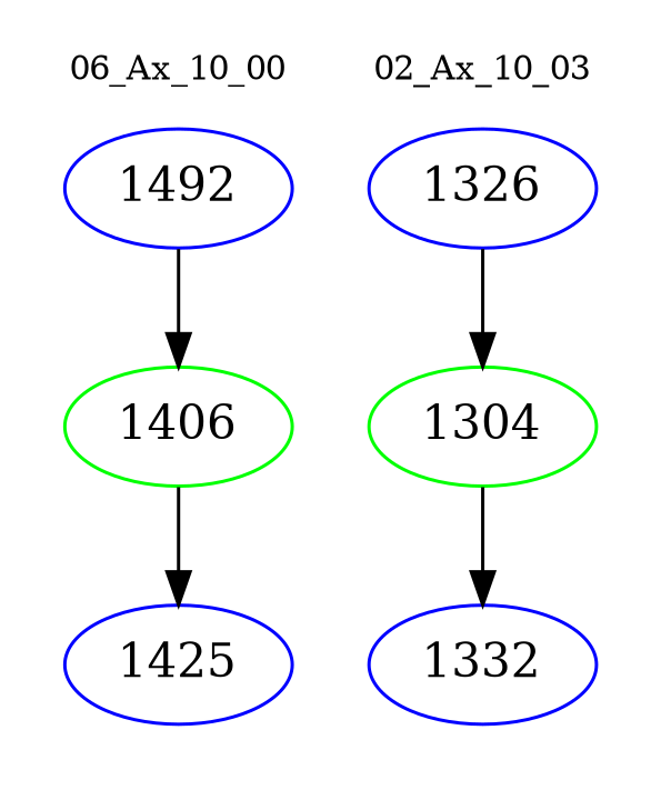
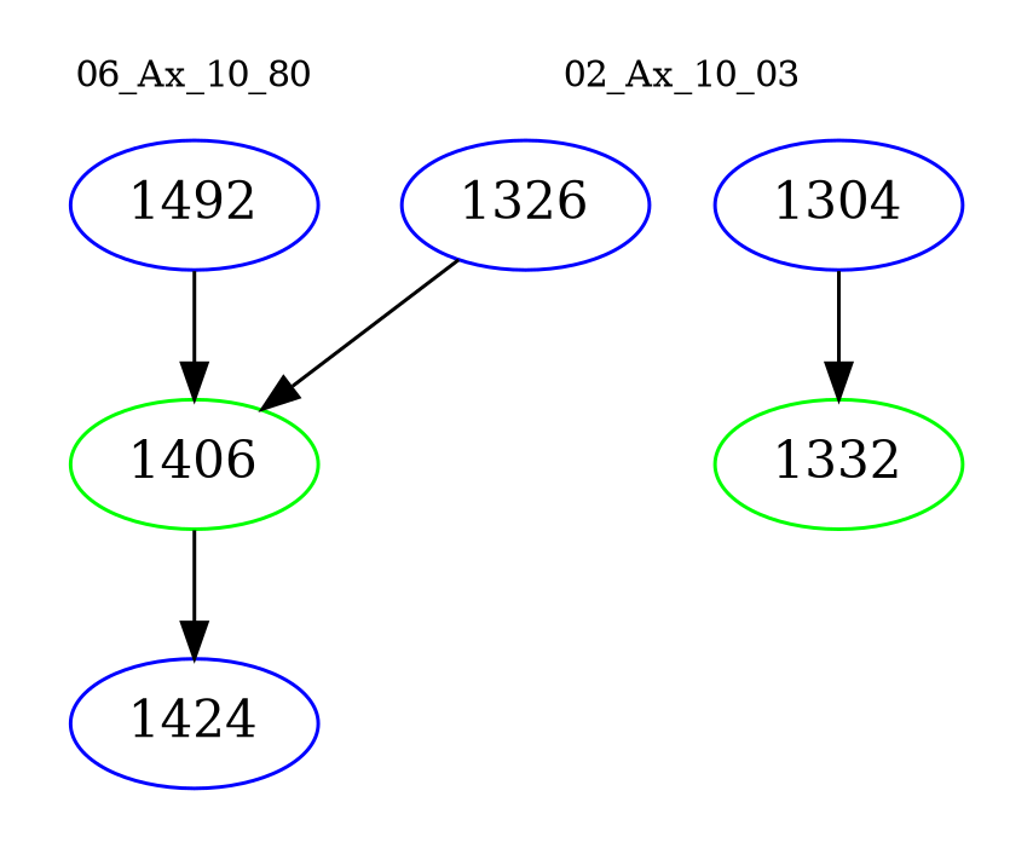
  digraph {
    node [color=blue]
    edge [color=black]
    n1 [label=1492]
    n2 [color=green label=1406]
-   n3 [label=1425]
+   n3 [label=1424]
    n4 [label=1326]
-   n5 [color=green label=1304]
-   n6 [label=1332]
+   n5 [label=1304]
+   n6 [color=green label=1332]
    subgraph cluster_1 {
      color=white
      fontsize=10
-     label="06_Ax_10_00"
+     label="06_Ax_10_80"
      n1
      n2
      n3
    }
    subgraph cluster_2 {
      color=white
      fontsize=10
      label="02_Ax_10_03"
      n4
      n5
      n6
    }
    n1 -> n2
    n2 -> n3
-   n4 -> n5
+   n4 -> n2
    n5 -> n6
  }
